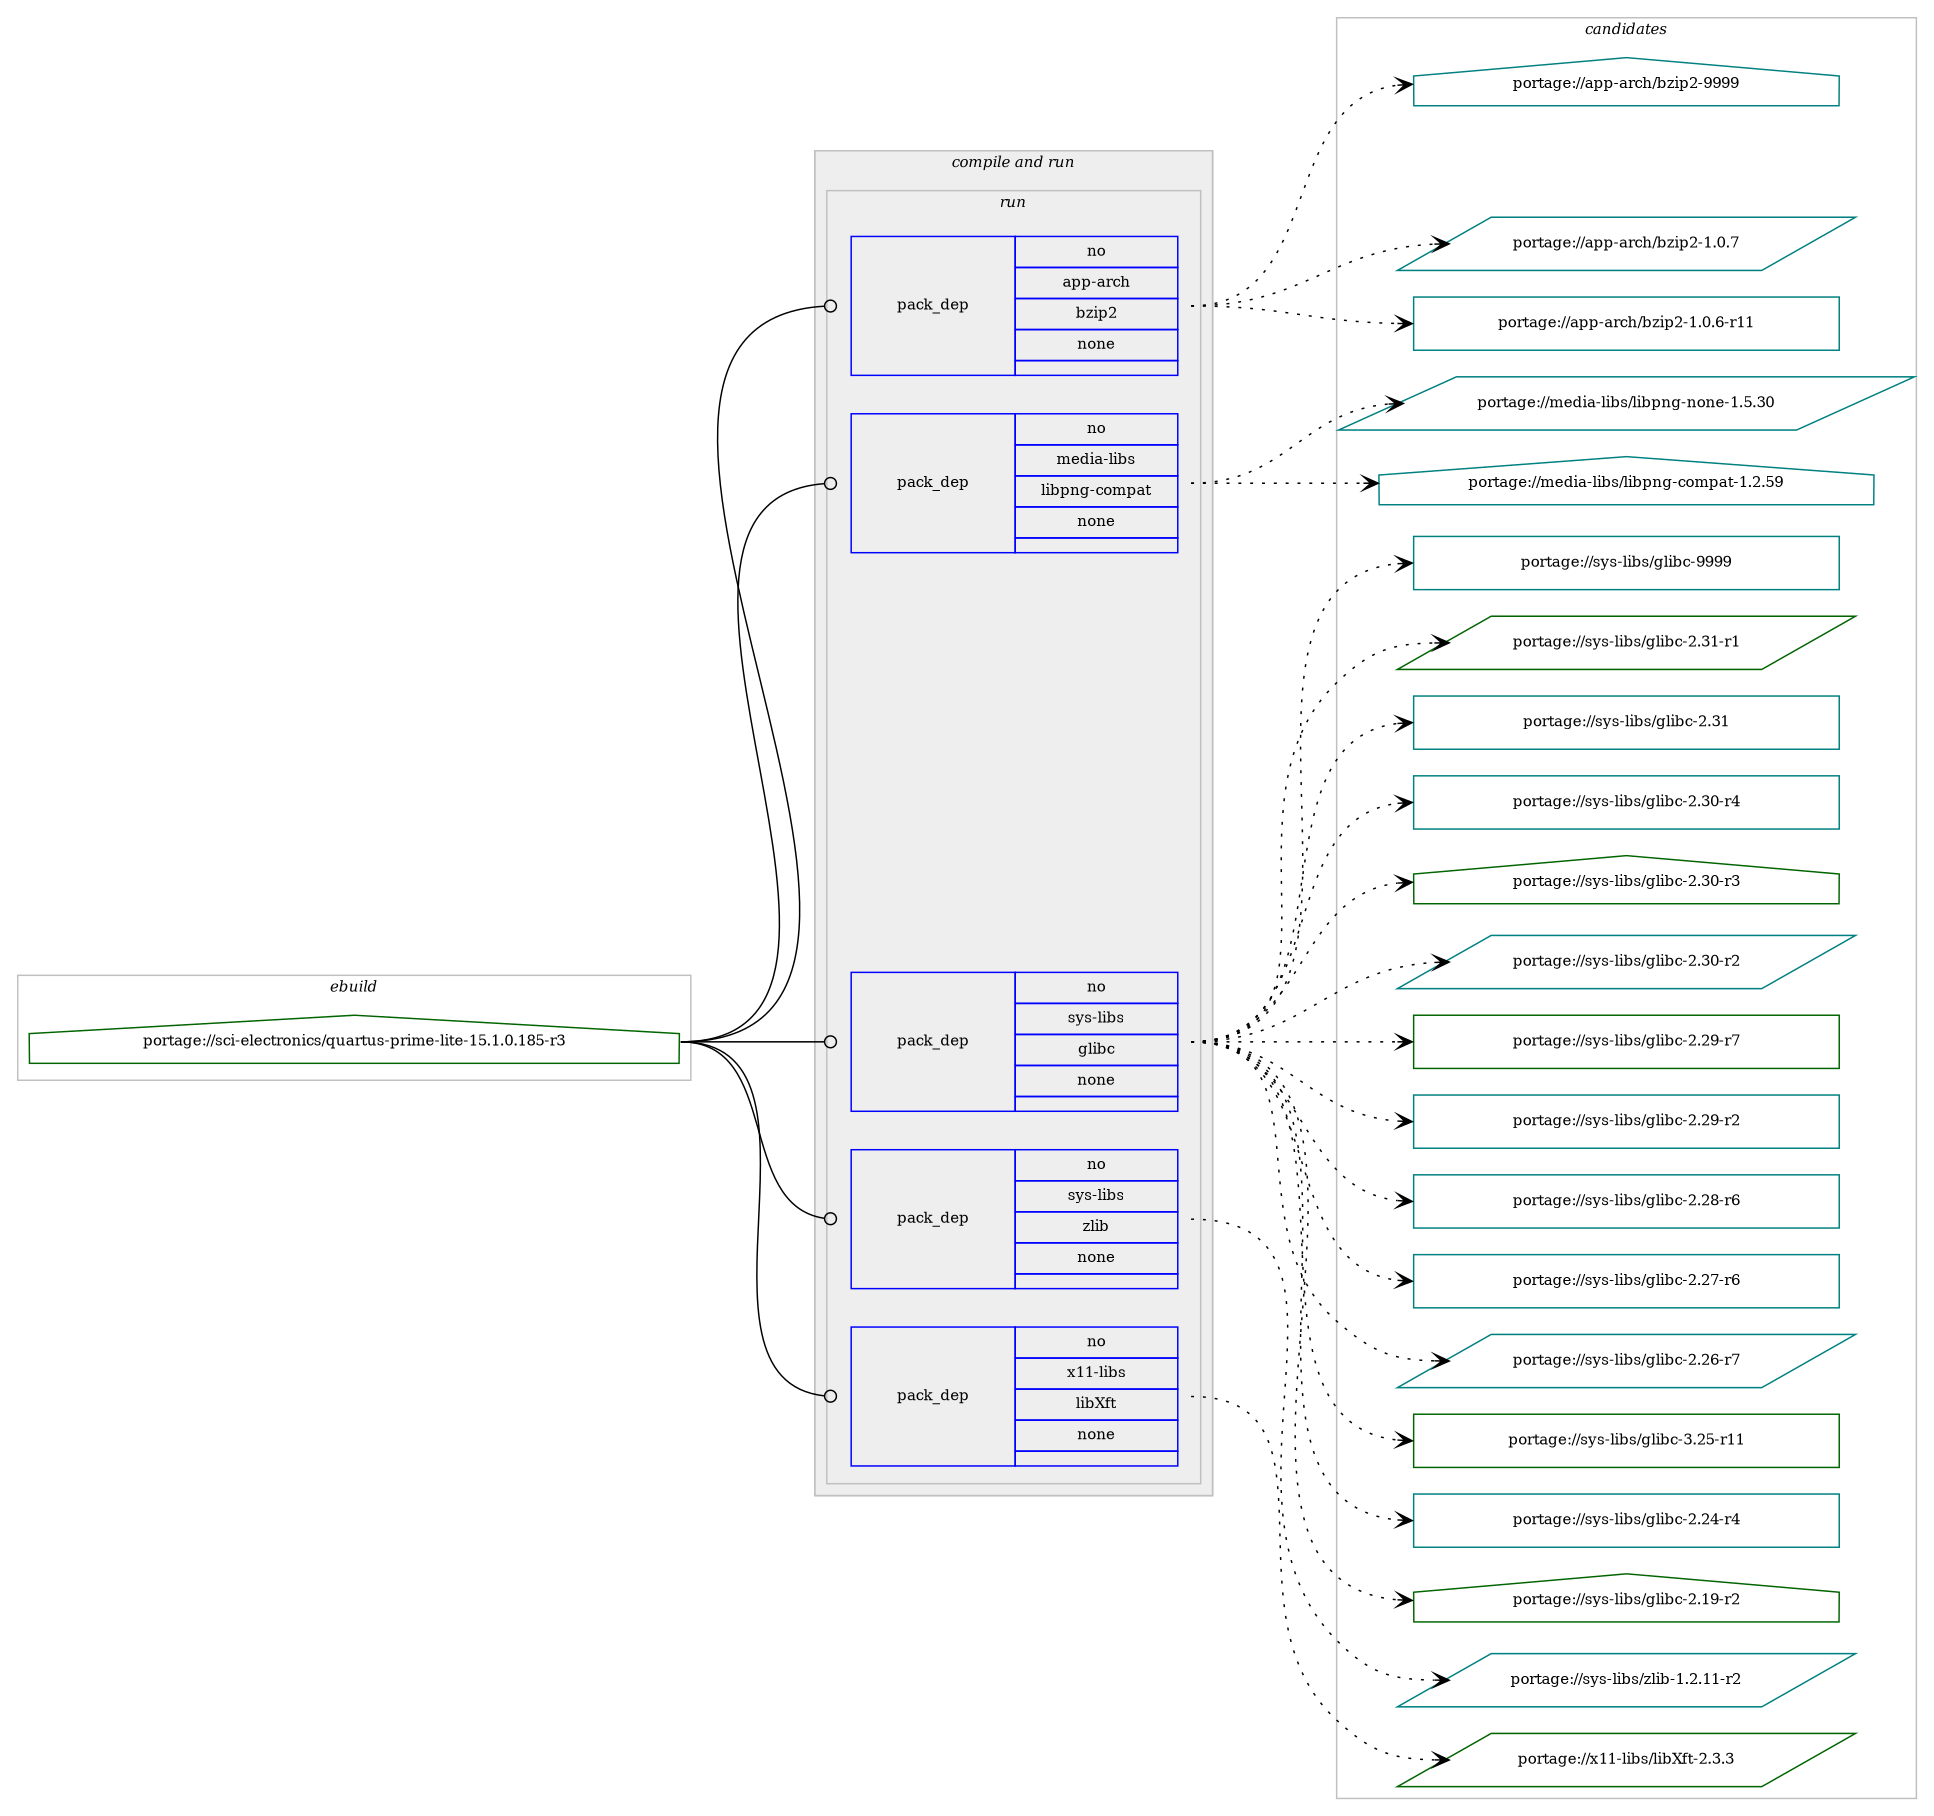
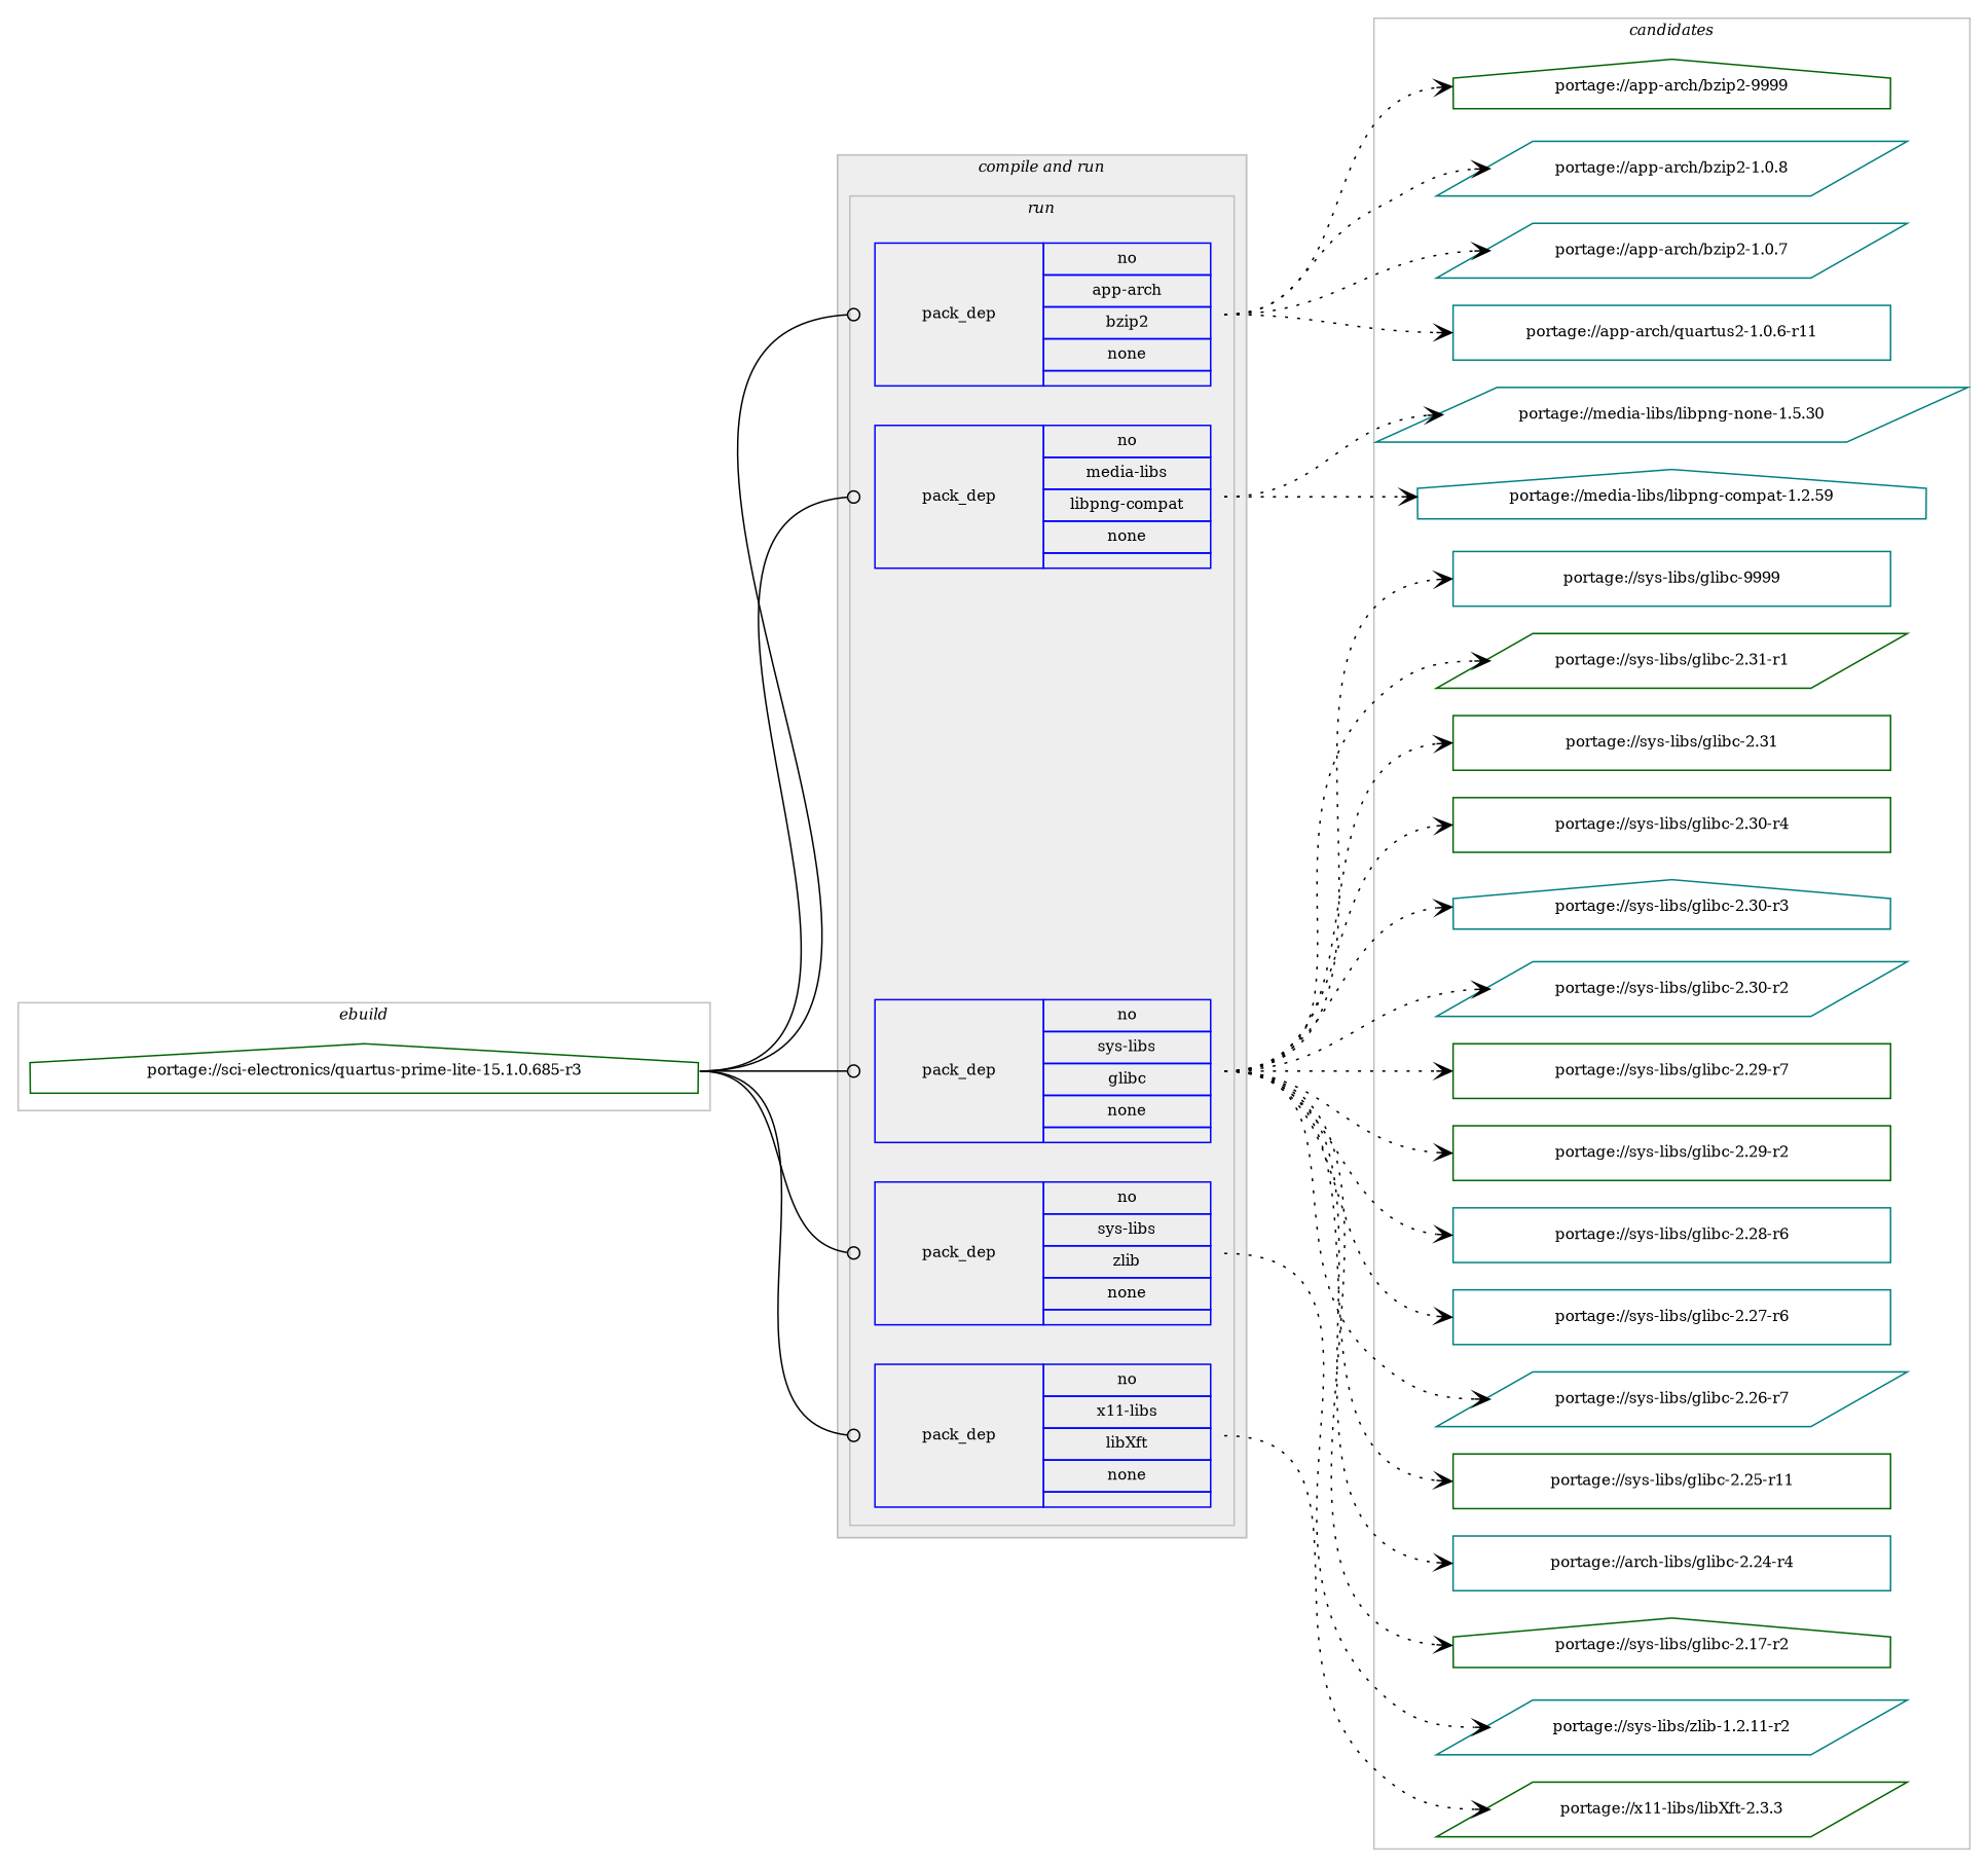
  digraph {
    compound=true
    concentrate=true
    fontname="DejaVu Serif"
    fontsize=10
    newrank=true
    rankdir=LR
    ranksep=1.5
    node [color=teal fontname="DejaVu Serif" fontsize=10 shape=box]
    edge [arrowhead=vee fontname="DejaVu Serif" headport=w style=dotted tailport=e weight=100]
-   n1 [color=darkgreen label="portage://sci-electronics/quartus-prime-lite-15.1.0.185-r3" shape=house width=4]
+   n1 [color=darkgreen label="portage://sci-electronics/quartus-prime-lite-15.1.0.685-r3" shape=house width=4]
    n2 [color=blue label=<<TABLE BORDER="0" CELLBORDER="1" CELLSPACING="0" CELLPADDING="4" WIDTH="220"><TR><TD ROWSPAN="6" CELLPADDING="30">pack_dep</TD></TR><TR><TD WIDTH="110">no</TD></TR><TR><TD>app-arch</TD></TR><TR><TD>bzip2</TD></TR><TR><TD>none</TD></TR><TR><TD></TD></TR></TABLE>> shape=none]
    n3 [color=blue label=<<TABLE BORDER="0" CELLBORDER="1" CELLSPACING="0" CELLPADDING="4" WIDTH="220"><TR><TD ROWSPAN="6" CELLPADDING="30">pack_dep</TD></TR><TR><TD WIDTH="110">no</TD></TR><TR><TD>media-libs</TD></TR><TR><TD>libpng-compat</TD></TR><TR><TD>none</TD></TR><TR><TD></TD></TR></TABLE>> shape=none]
    n4 [color=blue label=<<TABLE BORDER="0" CELLBORDER="1" CELLSPACING="0" CELLPADDING="4" WIDTH="220"><TR><TD ROWSPAN="6" CELLPADDING="30">pack_dep</TD></TR><TR><TD WIDTH="110">no</TD></TR><TR><TD>sys-libs</TD></TR><TR><TD>glibc</TD></TR><TR><TD>none</TD></TR><TR><TD></TD></TR></TABLE>> shape=none]
    n5 [color=blue label=<<TABLE BORDER="0" CELLBORDER="1" CELLSPACING="0" CELLPADDING="4" WIDTH="220"><TR><TD ROWSPAN="6" CELLPADDING="30">pack_dep</TD></TR><TR><TD WIDTH="110">no</TD></TR><TR><TD>sys-libs</TD></TR><TR><TD>zlib</TD></TR><TR><TD>none</TD></TR><TR><TD></TD></TR></TABLE>> shape=none]
    n6 [color=blue label=<<TABLE BORDER="0" CELLBORDER="1" CELLSPACING="0" CELLPADDING="4" WIDTH="220"><TR><TD ROWSPAN="6" CELLPADDING="30">pack_dep</TD></TR><TR><TD WIDTH="110">no</TD></TR><TR><TD>x11-libs</TD></TR><TR><TD>libXft</TD></TR><TR><TD>none</TD></TR><TR><TD></TD></TR></TABLE>> shape=none]
-   n7 [label="portage://app-arch/bzip2-9999" shape=house width=4]
+   n7 [color=darkgreen label="portage://app-arch/bzip2-9999" shape=house width=4]
+   n8 [label="portage://app-arch/bzip2-1.0.8" shape=parallelogram width=4]
    n9 [label="portage://app-arch/bzip2-1.0.7" shape=parallelogram width=4]
-   n10 [label="portage://app-arch/bzip2-1.0.6-r11" width=4]
+   n10 [label="portage://app-arch/quartus2-1.0.6-r11" width=4]
    n11 [label="portage://media-libs/libpng-none-1.5.30" shape=parallelogram width=4]
    n12 [label="portage://media-libs/libpng-compat-1.2.59" shape=house width=4]
    n13 [label="portage://sys-libs/glibc-9999" width=4]
    n14 [color=darkgreen label="portage://sys-libs/glibc-2.31-r1" shape=parallelogram width=4]
-   n15 [label="portage://sys-libs/glibc-2.31" width=4]
-   n16 [label="portage://sys-libs/glibc-2.30-r4" width=4]
-   n17 [color=darkgreen label="portage://sys-libs/glibc-2.30-r3" shape=house width=4]
+   n15 [color=darkgreen label="portage://sys-libs/glibc-2.31" width=4]
+   n16 [color=darkgreen label="portage://sys-libs/glibc-2.30-r4" width=4]
+   n17 [label="portage://sys-libs/glibc-2.30-r3" shape=house width=4]
    n18 [label="portage://sys-libs/glibc-2.30-r2" shape=parallelogram width=4]
    n19 [color=darkgreen label="portage://sys-libs/glibc-2.29-r7" width=4]
-   n20 [label="portage://sys-libs/glibc-2.29-r2" width=4]
+   n20 [color=darkgreen label="portage://sys-libs/glibc-2.29-r2" width=4]
    n21 [label="portage://sys-libs/glibc-2.28-r6" width=4]
    n22 [label="portage://sys-libs/glibc-2.27-r6" width=4]
    n23 [label="portage://sys-libs/glibc-2.26-r7" shape=parallelogram width=4]
-   n24 [color=darkgreen label="portage://sys-libs/glibc-3.25-r11" width=4]
-   n25 [label="portage://sys-libs/glibc-2.24-r4" width=4]
-   n26 [color=darkgreen label="portage://sys-libs/glibc-2.19-r2" shape=house width=4]
+   n24 [color=darkgreen label="portage://sys-libs/glibc-2.25-r11" width=4]
+   n25 [label="portage://arch-libs/glibc-2.24-r4" width=4]
+   n26 [color=darkgreen label="portage://sys-libs/glibc-2.17-r2" shape=house width=4]
    n27 [label="portage://sys-libs/zlib-1.2.11-r2" shape=parallelogram width=4]
    n28 [color=darkgreen label="portage://x11-libs/libXft-2.3.3" shape=parallelogram width=4]
    subgraph cluster_1 {
      color=gray
      label=<<i>ebuild</i>>
      rank=same
      n1
    }
    subgraph cluster_2 {
      color=gray
      label=<<i>dependencies</i>>
      subgraph cluster_3 {
        color=gray
        fillcolor="#eeeeee"
        label=<<i>compile</i>>
        style=filled
      }
      subgraph cluster_4 {
        color=gray
        fillcolor="#eeeeee"
        label=<<i>compile and run</i>>
        style=filled
      }
      subgraph cluster_5 {
        color=gray
        fillcolor="#eeeeee"
        label=<<i>run</i>>
        style=filled
        subgraph sub_6 {
          color=gray
          fillcolor="#eeeeee"
          label=<<i>run</i>>
          style=filled
          n2
        }
        subgraph sub_7 {
          color=gray
          fillcolor="#eeeeee"
          label=<<i>run</i>>
          style=filled
          n3
        }
        subgraph sub_8 {
          color=gray
          fillcolor="#eeeeee"
          label=<<i>run</i>>
          style=filled
          n4
        }
        subgraph sub_9 {
          color=gray
          fillcolor="#eeeeee"
          label=<<i>run</i>>
          style=filled
          n5
        }
        subgraph sub_10 {
          color=gray
          fillcolor="#eeeeee"
          label=<<i>run</i>>
          style=filled
          n6
        }
      }
    }
    subgraph cluster_11 {
      color=gray
      label=<<i>candidates</i>>
      rank=same
      subgraph sub_12 {
        color=black
        label=<<i>candidates</i>>
        nodesep=1
        rank=same
        n7
+       n8
        n9
        n10
      }
      subgraph sub_13 {
        color=black
        label=<<i>candidates</i>>
        nodesep=1
        rank=same
        n11
        n12
      }
      subgraph sub_14 {
        color=black
        label=<<i>candidates</i>>
        nodesep=1
        rank=same
        n13
        n14
        n15
        n16
        n17
        n18
        n19
        n20
        n21
        n22
        n23
        n24
        n25
        n26
      }
      subgraph sub_15 {
        color=black
        label=<<i>candidates</i>>
        nodesep=1
        rank=same
        n27
      }
      subgraph sub_16 {
        color=black
        label=<<i>candidates</i>>
        nodesep=1
        rank=same
        n28
      }
    }
    n1 -> n2 [arrowhead=odot style=solid weight=20]
    n1 -> n3 [arrowhead=odot style=solid weight=20]
    n1 -> n4 [arrowhead=odot style=solid weight=20]
    n1 -> n5 [arrowhead=odot style=solid weight=20]
    n1 -> n6 [arrowhead=odot style=solid weight=20]
    n2 -> n7
+   n2 -> n8
    n2 -> n9
    n2 -> n10
    n3 -> n11
    n3 -> n12
    n4 -> n13
    n4 -> n14
    n4 -> n15
    n4 -> n16
    n4 -> n17
    n4 -> n18
    n4 -> n19
    n4 -> n20
    n4 -> n21
    n4 -> n22
    n4 -> n23
    n4 -> n24
    n4 -> n25
    n4 -> n26
    n5 -> n27
    n6 -> n28
  }
